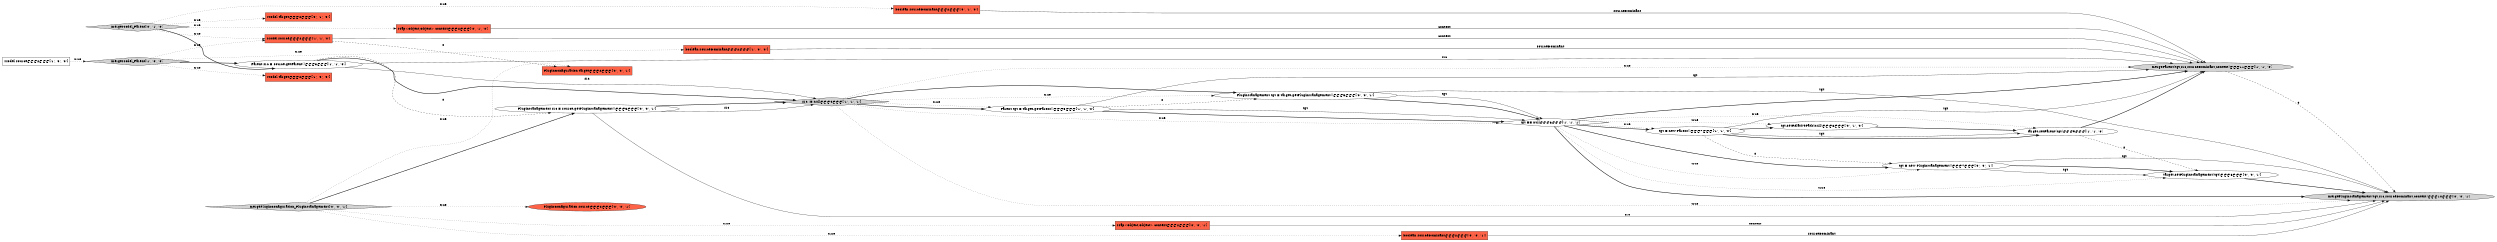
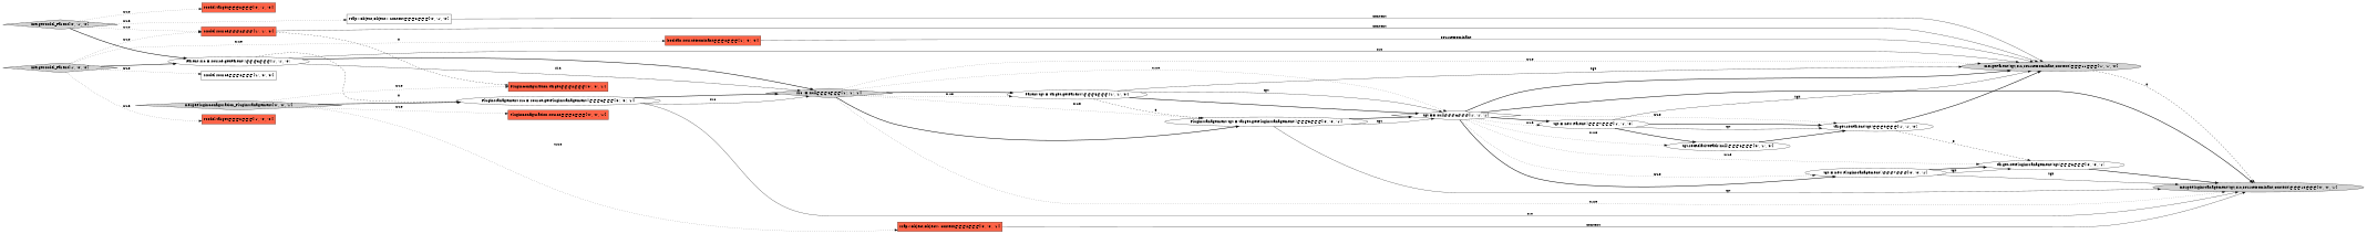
  digraph {
    rankdir=LR
    node [fillcolor=white shape=box style=filled]
    edge [style=dotted]
-   n1 [fillcolor=tomato label="Map<Object,Object> context@@@2@@@['0', '1', '0']"]
+   n1 [label="Map<Object,Object> context@@@2@@@['0', '1', '0']"]
    n2 [fillcolor=lightgray label="mergeParent(tgt,src,sourceDominant,context)@@@11@@@['1', '1', '0']" shape=ellipse]
    n3 [fillcolor=lightgray label="mergePluginManagement(tgt,src,sourceDominant,context)@@@10@@@['0', '0', '1']" shape=ellipse]
    n4 [fillcolor=tomato label="PluginConfiguration target@@@2@@@['0', '0', '1']"]
    n5 [label="Parent src = source.getParent()@@@3@@@['1', '1', '0']" shape=ellipse]
    n6 [fillcolor=lightgray label="src != null@@@4@@@['1', '1', '1']" shape=diamond]
    n7 [label="PluginManagement src = source.getPluginManagement()@@@3@@@['0', '0', '1']" shape=ellipse]
    n8 [label="PluginManagement tgt = target.getPluginManagement()@@@5@@@['0', '0', '1']" shape=ellipse]
    n9 [label="tgt == null@@@6@@@['1', '1', '1']" shape=diamond]
    n10 [label="Parent tgt = target.getParent()@@@5@@@['1', '1', '0']" shape=ellipse]
    n11 [label="tgt = new Parent()@@@7@@@['1', '1', '0']" shape=ellipse]
    n12 [label="tgt = new PluginManagement()@@@7@@@['0', '0', '1']" shape=ellipse]
    n13 [label="target.setParent(tgt)@@@9@@@['1', '1', '0']" shape=ellipse]
    n14 [label="tgt.setRelativePath(null)@@@8@@@['0', '1', '0']" shape=ellipse]
    n15 [label="target.setPluginManagement(tgt)@@@8@@@['0', '0', '1']" shape=ellipse]
-   n16 [fillcolor=tomato label="boolean sourceDominant@@@2@@@['0', '1', '0']"]
    n17 [fillcolor=tomato label="Model target@@@2@@@['1', '0', '0']"]
    n18 [fillcolor=tomato label="Map<Object,Object> context@@@2@@@['0', '0', '1']"]
    n19 [fillcolor=tomato label="Model source@@@2@@@['1', '1', '0']"]
    n20 [fillcolor=tomato label="Model target@@@2@@@['0', '1', '0']"]
    n21 [fillcolor=lightgray label="mergeModel_Parent['1', '0', '0']" shape=diamond]
    n22 [label="Model source@@@2@@@['1', '0', '0']"]
    n23 [fillcolor=tomato label="boolean sourceDominant@@@2@@@['1', '0', '0']"]
    n24 [fillcolor=lightgray label="mergeModel_Parent['0', '1', '0']" shape=diamond]
    n25 [fillcolor=lightgray label="mergePluginConfiguration_PluginManagement['0', '0', '1']" shape=diamond]
-   n26 [fillcolor=tomato label="boolean sourceDominant@@@2@@@['0', '0', '1']"]
-   n27 [fillcolor=tomato label="PluginConfiguration source@@@2@@@['0', '0', '1']" shape=ellipse]
+   n27 [fillcolor=tomato label="PluginConfiguration source@@@2@@@['0', '0', '1']"]
    n1 -> n2 [label=context style=solid]
    n2 -> n3 [label=0 style=dashed]
    n5 -> n2 [label=src style=solid]
    n5 -> n6 [label=src style=solid]
    n5 -> n6 [style=bold]
    n5 -> n7 [label=0 style=dashed]
    n6 -> n2 [label=true]
    n6 -> n3 [label=true]
    n6 -> n8 [style=bold]
    n6 -> n8 [label=true]
    n6 -> n9 [label=true]
    n6 -> n10 [label=true]
    n6 -> n10 [style=bold]
    n7 -> n3 [label=src style=solid]
    n7 -> n6 [style=bold]
    n7 -> n6 [label=src style=solid]
    n8 -> n3 [label=tgt style=solid]
    n8 -> n9 [style=bold]
    n8 -> n9 [label=tgt style=solid]
    n9 -> n2 [style=bold]
    n9 -> n3 [style=bold]
    n9 -> n11 [label=true]
    n9 -> n11 [style=bold]
    n9 -> n12 [style=bold]
    n9 -> n12 [label=true]
    n9 -> n13 [label=true]
    n9 -> n14 [label=true]
    n9 -> n15 [label=true]
    n10 -> n2 [label=tgt style=solid]
    n10 -> n8 [label=0 style=dashed]
    n10 -> n9 [label=tgt style=solid]
    n10 -> n9 [style=bold]
    n11 -> n2 [label=tgt style=solid]
-   n11 -> n12 [label=0 style=dashed]
    n11 -> n13 [label=tgt style=solid]
    n11 -> n13 [style=bold]
    n11 -> n14 [style=bold]
    n12 -> n3 [label=tgt style=solid]
    n12 -> n15 [label=tgt style=solid]
    n12 -> n15 [style=bold]
    n13 -> n2 [style=bold]
    n13 -> n15 [label=0 style=dashed]
    n14 -> n13 [style=bold]
    n15 -> n3 [style=bold]
-   n16 -> n2 [label=sourceDominant style=solid]
    n18 -> n3 [label=context style=solid]
    n19 -> n2 [label=context style=solid]
    n19 -> n4 [label=0 style=dashed]
    n21 -> n5 [style=bold]
    n21 -> n17 [label=true]
    n21 -> n19 [label=true]
-   n22 -> n21 [label=true]
+   n21 -> n22 [label=true]
    n21 -> n23 [label=true]
    n23 -> n2 [label=sourceDominant style=solid]
    n24 -> n1 [label=true]
    n24 -> n5 [style=bold]
-   n24 -> n16 [label=true]
    n24 -> n19 [label=true]
    n24 -> n20 [label=true]
    n25 -> n4 [label=true]
    n25 -> n7 [style=bold]
    n25 -> n18 [label=true]
-   n25 -> n26 [label=true]
    n25 -> n27 [label=true]
-   n26 -> n3 [label=sourceDominant style=solid]
  }
